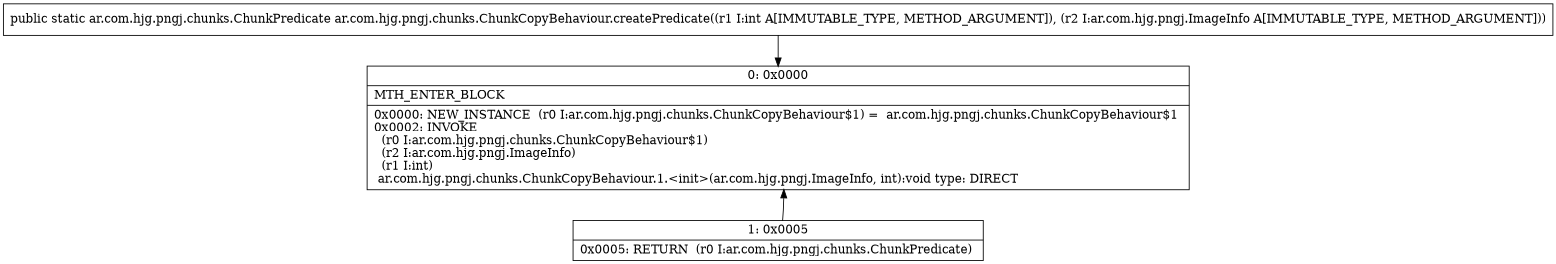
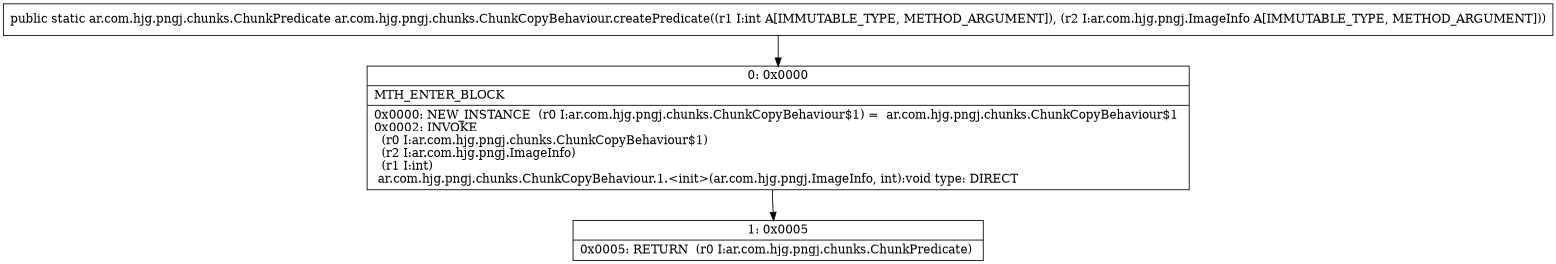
  digraph {
    node [shape=record]
    n1 [label="{0\:\ 0x0000|MTH_ENTER_BLOCK\l|0x0000: NEW_INSTANCE  (r0 I:ar.com.hjg.pngj.chunks.ChunkCopyBehaviour$1) =  ar.com.hjg.pngj.chunks.ChunkCopyBehaviour$1 \l0x0002: INVOKE  \l  (r0 I:ar.com.hjg.pngj.chunks.ChunkCopyBehaviour$1)\l  (r2 I:ar.com.hjg.pngj.ImageInfo)\l  (r1 I:int)\l ar.com.hjg.pngj.chunks.ChunkCopyBehaviour.1.\<init\>(ar.com.hjg.pngj.ImageInfo, int):void type: DIRECT \l}"]
    n2 [label="{1\:\ 0x0005|0x0005: RETURN  (r0 I:ar.com.hjg.pngj.chunks.ChunkPredicate) \l}"]
    n3 [label="{public static ar.com.hjg.pngj.chunks.ChunkPredicate ar.com.hjg.pngj.chunks.ChunkCopyBehaviour.createPredicate((r1 I:int A[IMMUTABLE_TYPE, METHOD_ARGUMENT]), (r2 I:ar.com.hjg.pngj.ImageInfo A[IMMUTABLE_TYPE, METHOD_ARGUMENT])) }"]
-   n2 -> n1
+   n1 -> n2
    n3 -> n1
  }
